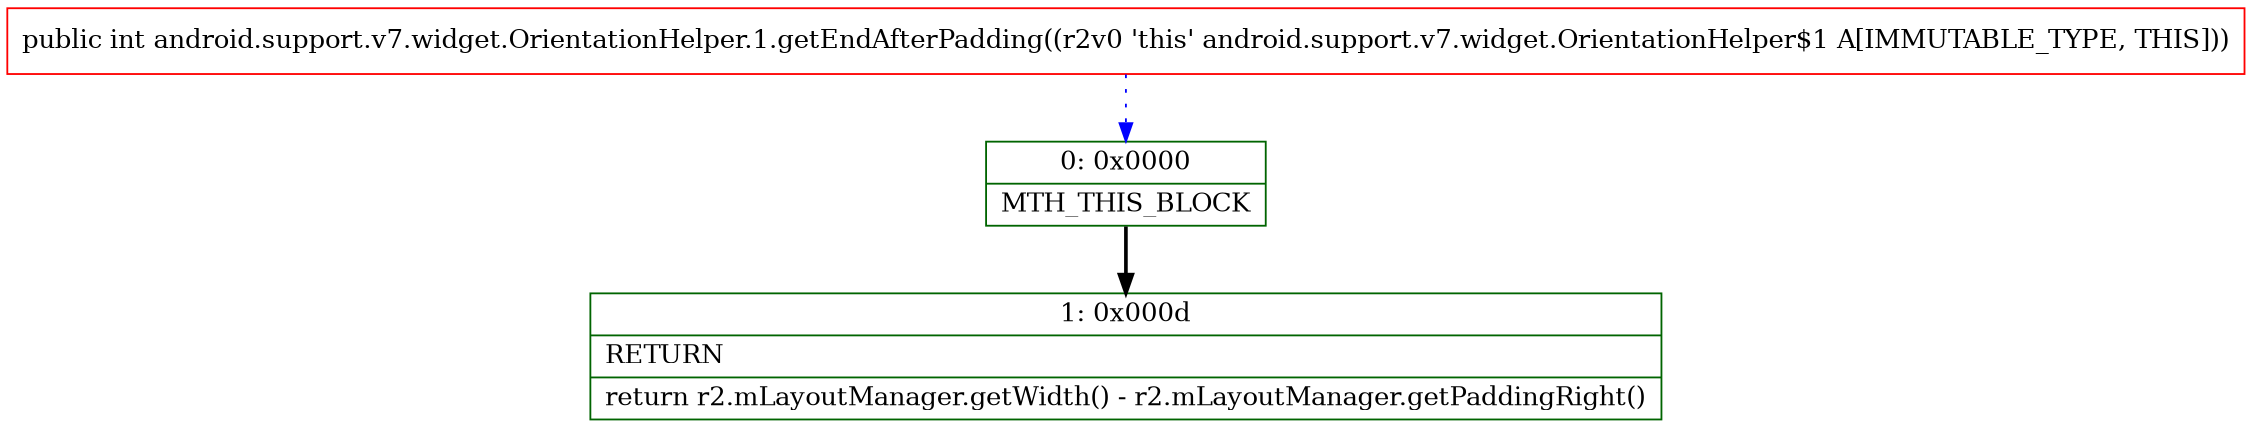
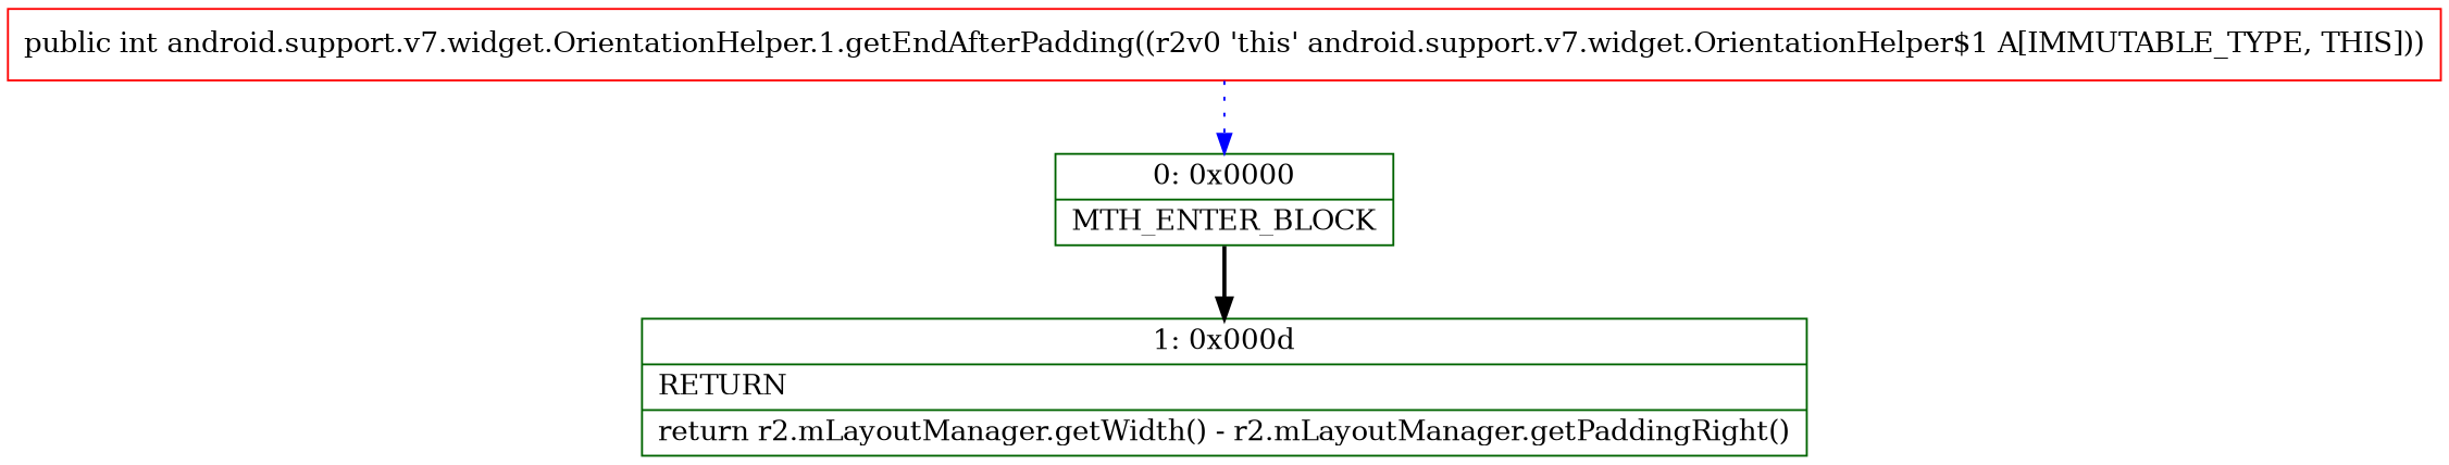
  digraph {
    node [shape=record color=darkgreen]
-   n1 [label="{0\:\ 0x0000|MTH_THIS_BLOCK\l}"]
+   n1 [label="{0\:\ 0x0000|MTH_ENTER_BLOCK\l}"]
    n2 [label="{1\:\ 0x000d|RETURN\l|return r2.mLayoutManager.getWidth() \- r2.mLayoutManager.getPaddingRight()\l}"]
    n3 [label="{public int android.support.v7.widget.OrientationHelper.1.getEndAfterPadding((r2v0 'this' android.support.v7.widget.OrientationHelper$1 A[IMMUTABLE_TYPE, THIS])) }" color=red]
    n1 -> n2 [color=black style=bold]
    n3 -> n1 [color=blue style=dotted]
  }
